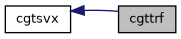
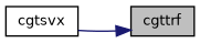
  digraph {
    rankdir=RL
    node [color=black fontname=Helvetica fontsize=10 shape=record style=filled]
    n1 [fillcolor=grey75 fontcolor=black height=0.2 label=cgttrf width=0.4]
    n2 [fillcolor=white height=0.2 label=cgtsvx width=0.4]
-   n2 -> n1 [color=midnightblue dir=back fontname=Helvetica fontsize=10 labelfontname=Helvetica labelfontsize=10 style=solid]
+   n1 -> n2 [color=midnightblue dir=back fontname=Helvetica fontsize=10 labelfontname=Helvetica labelfontsize=10 style=solid]
  }
